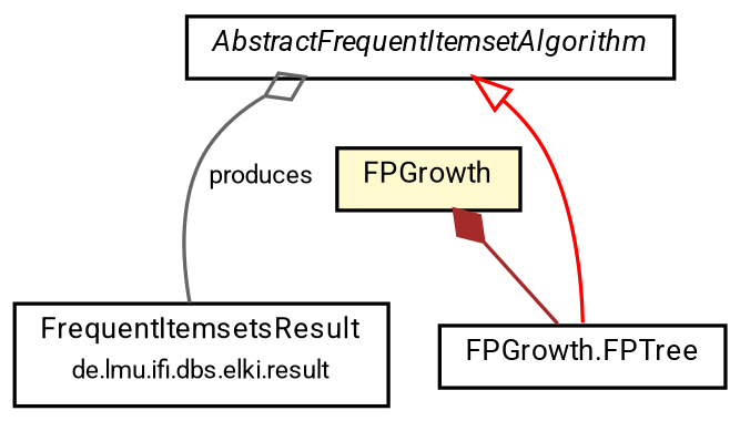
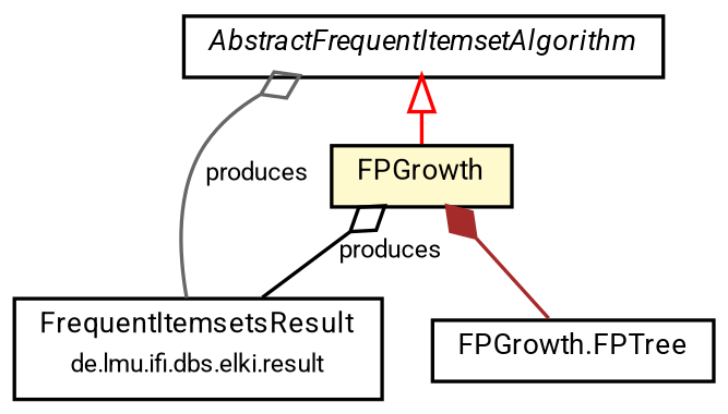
  digraph {
    nodesep=0.15
    rankdir=TB
    ranksep=0.25
    node [fontcolor=black fontname=Roboto fontsize=8 margin=0 shape=plaintext]
    edge [arrowhead=none arrowtail=ediamond dir=back fontname=Roboto fontsize=7 labelfontname=Roboto labelfontsize=7 weight=4]
    n1 [height=0 label=<<table title="de.lmu.ifi.dbs.elki.result.FrequentItemsetsResult" border="0" cellborder="1" cellspacing="0" cellpadding="2" href="../../result/FrequentItemsetsResult.html" target="_parent"> 		<tr><td><table border="0" cellspacing="0" cellpadding="1"> 		<tr><td align="center" balign="center"> <font face="Roboto">FrequentItemsetsResult</font> </td></tr> 		<tr><td align="center" balign="center"> <font face="Roboto" point-size="7.0">de.lmu.ifi.dbs.elki.result</font> </td></tr> 		</table></td></tr> 		</table>> width=0]
    n2 [height=0 label=<<table title="de.lmu.ifi.dbs.elki.algorithm.itemsetmining.FPGrowth" border="0" cellborder="1" cellspacing="0" cellpadding="2" bgcolor="lemonChiffon" href="FPGrowth.html" target="_parent"> 		<tr><td><table border="0" cellspacing="0" cellpadding="1"> 		<tr><td align="center" balign="center"> <font face="Roboto">FPGrowth</font> </td></tr> 		</table></td></tr> 		</table>> width=0]
    n3 [height=0 label=<<table title="de.lmu.ifi.dbs.elki.algorithm.itemsetmining.FPGrowth.FPTree" border="0" cellborder="1" cellspacing="0" cellpadding="2" href="FPGrowth.FPTree.html" target="_parent"> 		<tr><td><table border="0" cellspacing="0" cellpadding="1"> 		<tr><td align="center" balign="center"> <font face="Roboto">FPGrowth.FPTree</font> </td></tr> 		</table></td></tr> 		</table>> width=0]
    n4 [height=0 label=<<table title="de.lmu.ifi.dbs.elki.algorithm.itemsetmining.AbstractFrequentItemsetAlgorithm" border="0" cellborder="1" cellspacing="0" cellpadding="2" href="AbstractFrequentItemsetAlgorithm.html" target="_parent"> 		<tr><td><table border="0" cellspacing="0" cellpadding="1"> 		<tr><td align="center" balign="center"> <font face="Roboto"><i>AbstractFrequentItemsetAlgorithm</i></font> </td></tr> 		</table></td></tr> 		</table>> width=0]
+   n2 -> n1 [color=black label=produces]
    n2 -> n3 [arrowtail=diamond color=brown weight=6]
    n4 -> n1 [color=gray40 label=produces]
-   n4 -> n3 [arrowtail=empty color=red weight=10 arrowhead=""]
+   n4 -> n2 [arrowtail=empty color=red weight=10 arrowhead=""]
  }
